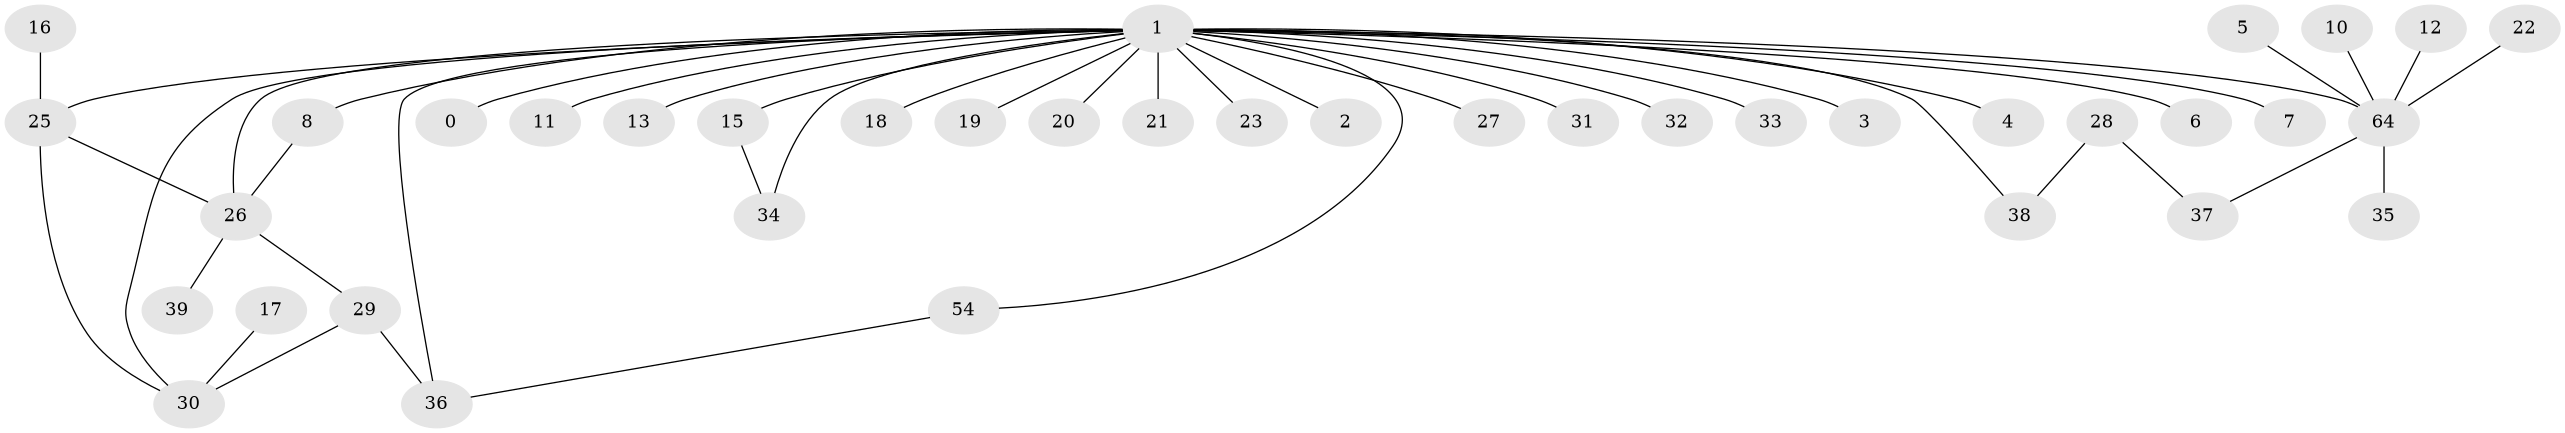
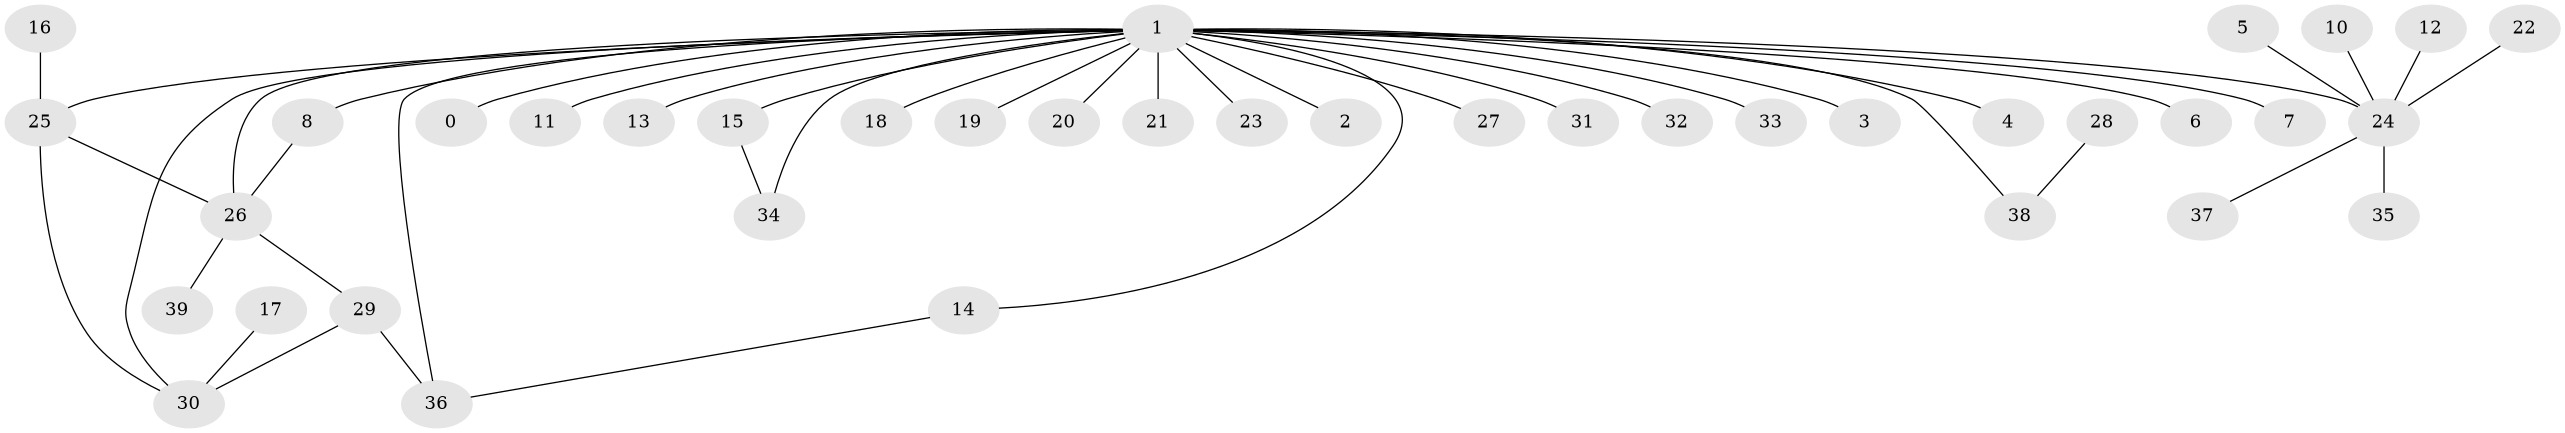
  graph {
    node [color=gray90 style=filled]
    edge [weight=1.0]
    1
    2
    3
    4
    6
    7
    8
    n8 [label=0]
    11
    13
-   14 [label=54]
+   14
    15
    18
    19
    20
    21
    23
-   24 [label=64]
+   24
    25
    26
    27
    30
    31
    32
    33
    34
    36
    38
    35
    37
    29
    39
    5
    10
    12
    16
    17
    22
    28
    1 -- 2
    1 -- 3
    1 -- 4
    1 -- 6
    1 -- 7
    1 -- 8
    1 -- n8
    1 -- 11
    1 -- 13
    1 -- 14
    1 -- 15
    1 -- 18
    1 -- 19
    1 -- 20
    1 -- 21
    1 -- 23
    1 -- 24
    1 -- 25
    1 -- 26
    1 -- 27
    1 -- 30
    1 -- 31
    1 -- 32
    1 -- 33
    1 -- 34
    1 -- 36
    1 -- 38
    8 -- 26
    14 -- 36
    15 -- 34
    24 -- 35
    24 -- 37 [weight=2.0]
    25 -- 26
    25 -- 30
    26 -- 29
    26 -- 39
    29 -- 30
    29 -- 36
    5 -- 24
    10 -- 24
    12 -- 24
    16 -- 25
    17 -- 30
    22 -- 24
    28 -- 38
-   28 -- 37 [weight=2.0]
  }
